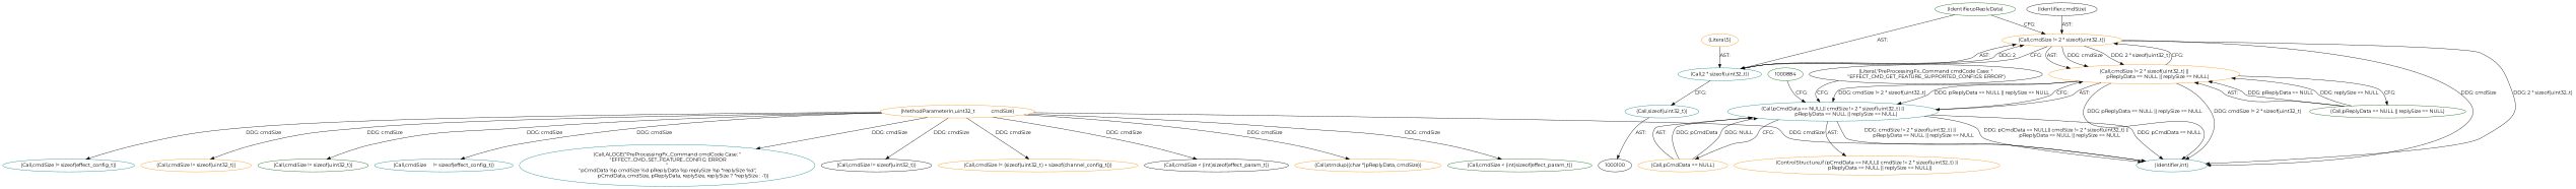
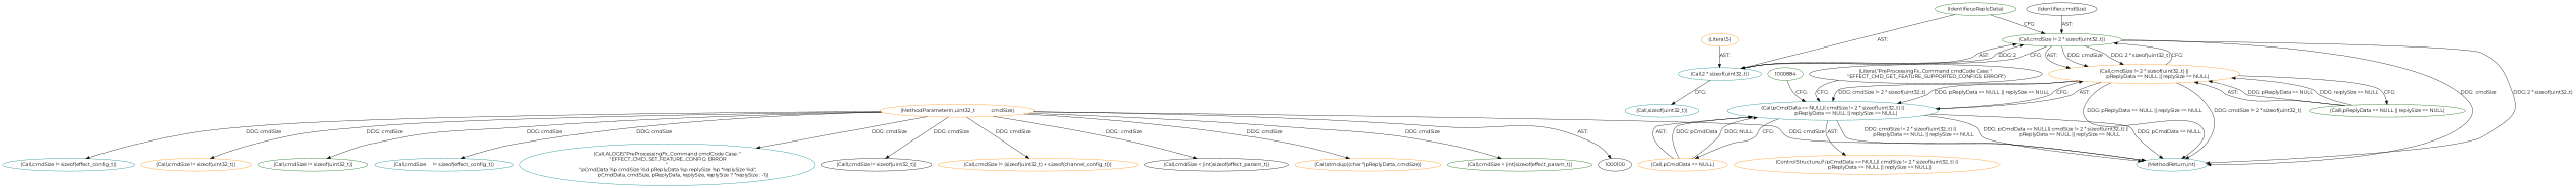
  digraph {
    fontname=Montserrat
    node [color=darkorange fontname=Montserrat]
    edge [fontname=Montserrat]
-   n1 [label="(Call,cmdSize != 2 * sizeof(uint32_t))"]
+   n1 [color=darkgreen label="(Call,cmdSize != 2 * sizeof(uint32_t))"]
    n2 [color=teal label="(Call,2 * sizeof(uint32_t))"]
    n3 [label="(Call,cmdSize != 2 * sizeof(uint32_t) ||\n                    pReplyData == NULL || replySize == NULL)"]
-   n4 [color=teal label="(Identifier,int)"]
+   n4 [color=teal label="(MethodReturn,int)"]
    n5 [color=teal label="(Call,sizeof(uint32_t))"]
    n6 [color=teal label="(Call,pCmdData == NULL|| cmdSize != 2 * sizeof(uint32_t) ||\n                    pReplyData == NULL || replySize == NULL)"]
    n7 [color=darkgreen label="(Call,pReplyData == NULL || replySize == NULL)"]
    n8 [label="(MethodParameterIn,uint32_t            cmdSize)"]
    n9 [color=teal label="(Call,cmdSize     != sizeof(effect_config_t))"]
    n10 [color=teal label="(Call,ALOGE(\"PreProcessingFx_Command cmdCode Case: \"\n \"EFFECT_CMD_SET_FEATURE_CONFIG: ERROR\n\"\n \"pCmdData %p cmdSize %d pReplyData %p replySize %p *replySize %d\",\n                        pCmdData, cmdSize, pReplyData, replySize, replySize ? *replySize : -1))"]
    n11 [color=black label="(Call,cmdSize != sizeof(uint32_t))"]
    n12 [label="(Call,cmdSize != (sizeof(uint32_t) + sizeof(channel_config_t)))"]
    n13 [color=black label="(Call,cmdSize < (int)sizeof(effect_param_t))"]
    n14 [label="(Call,strndup((char *)pReplyData, cmdSize))"]
    n15 [color=darkgreen label="(Call,cmdSize < (int)sizeof(effect_param_t))"]
    n16 [color=teal label="(Call,cmdSize != sizeof(effect_config_t))"]
    n17 [label="(Call,cmdSize != sizeof(uint32_t))"]
    n18 [color=darkgreen label="(Call,cmdSize != sizeof(uint32_t))"]
    1000100 [color=black]
    n20 [label="(Call,pCmdData == NULL)"]
    n21 [label="(ControlStructure,if (pCmdData == NULL|| cmdSize != 2 * sizeof(uint32_t) ||\n                    pReplyData == NULL || replySize == NULL))"]
    n22 [color=darkgreen label="(Identifier,pReplyData)"]
    n23 [label="(Literal,5)"]
    n24 [color=black label="(Identifier,cmdSize)"]
    n25 [color=black label="(Literal,\"PreProcessingFx_Command cmdCode Case: \"\n \"EFFECT_CMD_GET_FEATURE_SUPPORTED_CONFIGS: ERROR\")"]
    1000884 [color=darkgreen]
    n1 -> n2 [label="CFG: "]
    n1 -> n3 [label="AST: "]
    n1 -> n3 [label="DDG: cmdSize"]
    n1 -> n3 [label="DDG: 2 * sizeof(uint32_t)"]
    n1 -> n4 [label="DDG: 2 * sizeof(uint32_t)"]
    n1 -> n4 [label="DDG: cmdSize"]
    n2 -> n1 [label="AST: "]
    n2 -> n1 [label="DDG: 2"]
    n2 -> n5 [label="CFG: "]
    n3 -> n1 [label="CFG: "]
    n3 -> n4 [label="DDG: cmdSize != 2 * sizeof(uint32_t)"]
    n3 -> n4 [label="DDG: pReplyData == NULL || replySize == NULL"]
    n3 -> n6 [label="AST: "]
    n3 -> n6 [label="DDG: cmdSize != 2 * sizeof(uint32_t)"]
    n3 -> n6 [label="DDG: pReplyData == NULL || replySize == NULL"]
    n3 -> n7 [label="CFG: "]
    n6 -> n3 [label="CFG: "]
    n6 -> n4 [label="DDG: pCmdData == NULL|| cmdSize != 2 * sizeof(uint32_t) ||\n                    pReplyData == NULL || replySize == NULL"]
    n6 -> n4 [label="DDG: pCmdData == NULL"]
    n6 -> n4 [label="DDG: cmdSize != 2 * sizeof(uint32_t) ||\n                    pReplyData == NULL || replySize == NULL"]
    n6 -> n20 [label="CFG: "]
    n6 -> n21 [label="AST: "]
    n7 -> n3 [label="AST: "]
    n7 -> n3 [label="DDG: pReplyData == NULL"]
    n7 -> n3 [label="DDG: replySize == NULL"]
    n8 -> n4 [label="DDG: cmdSize"]
    n8 -> n9 [label="DDG: cmdSize"]
    n8 -> n10 [label="DDG: cmdSize"]
    n8 -> n11 [label="DDG: cmdSize"]
    n8 -> n12 [label="DDG: cmdSize"]
    n8 -> n13 [label="DDG: cmdSize"]
    n8 -> n14 [label="DDG: cmdSize"]
    n8 -> n15 [label="DDG: cmdSize"]
    n8 -> n16 [label="DDG: cmdSize"]
    n8 -> n17 [label="DDG: cmdSize"]
    n8 -> n18 [label="DDG: cmdSize"]
-   n5 -> 1000100 [label="AST: "]
+   n8 -> 1000100 [label="AST: "]
    n20 -> n6 [label="AST: "]
    n20 -> n6 [label="DDG: pCmdData"]
    n20 -> n6 [label="DDG: NULL"]
    n22 -> n1 [label="CFG: "]
    n22 -> n2 [label="AST: "]
    n23 -> n2 [label="AST: "]
    n24 -> n1 [label="AST: "]
    n25 -> n6 [label="CFG: "]
    1000884 -> n6 [label="CFG: "]
  }
